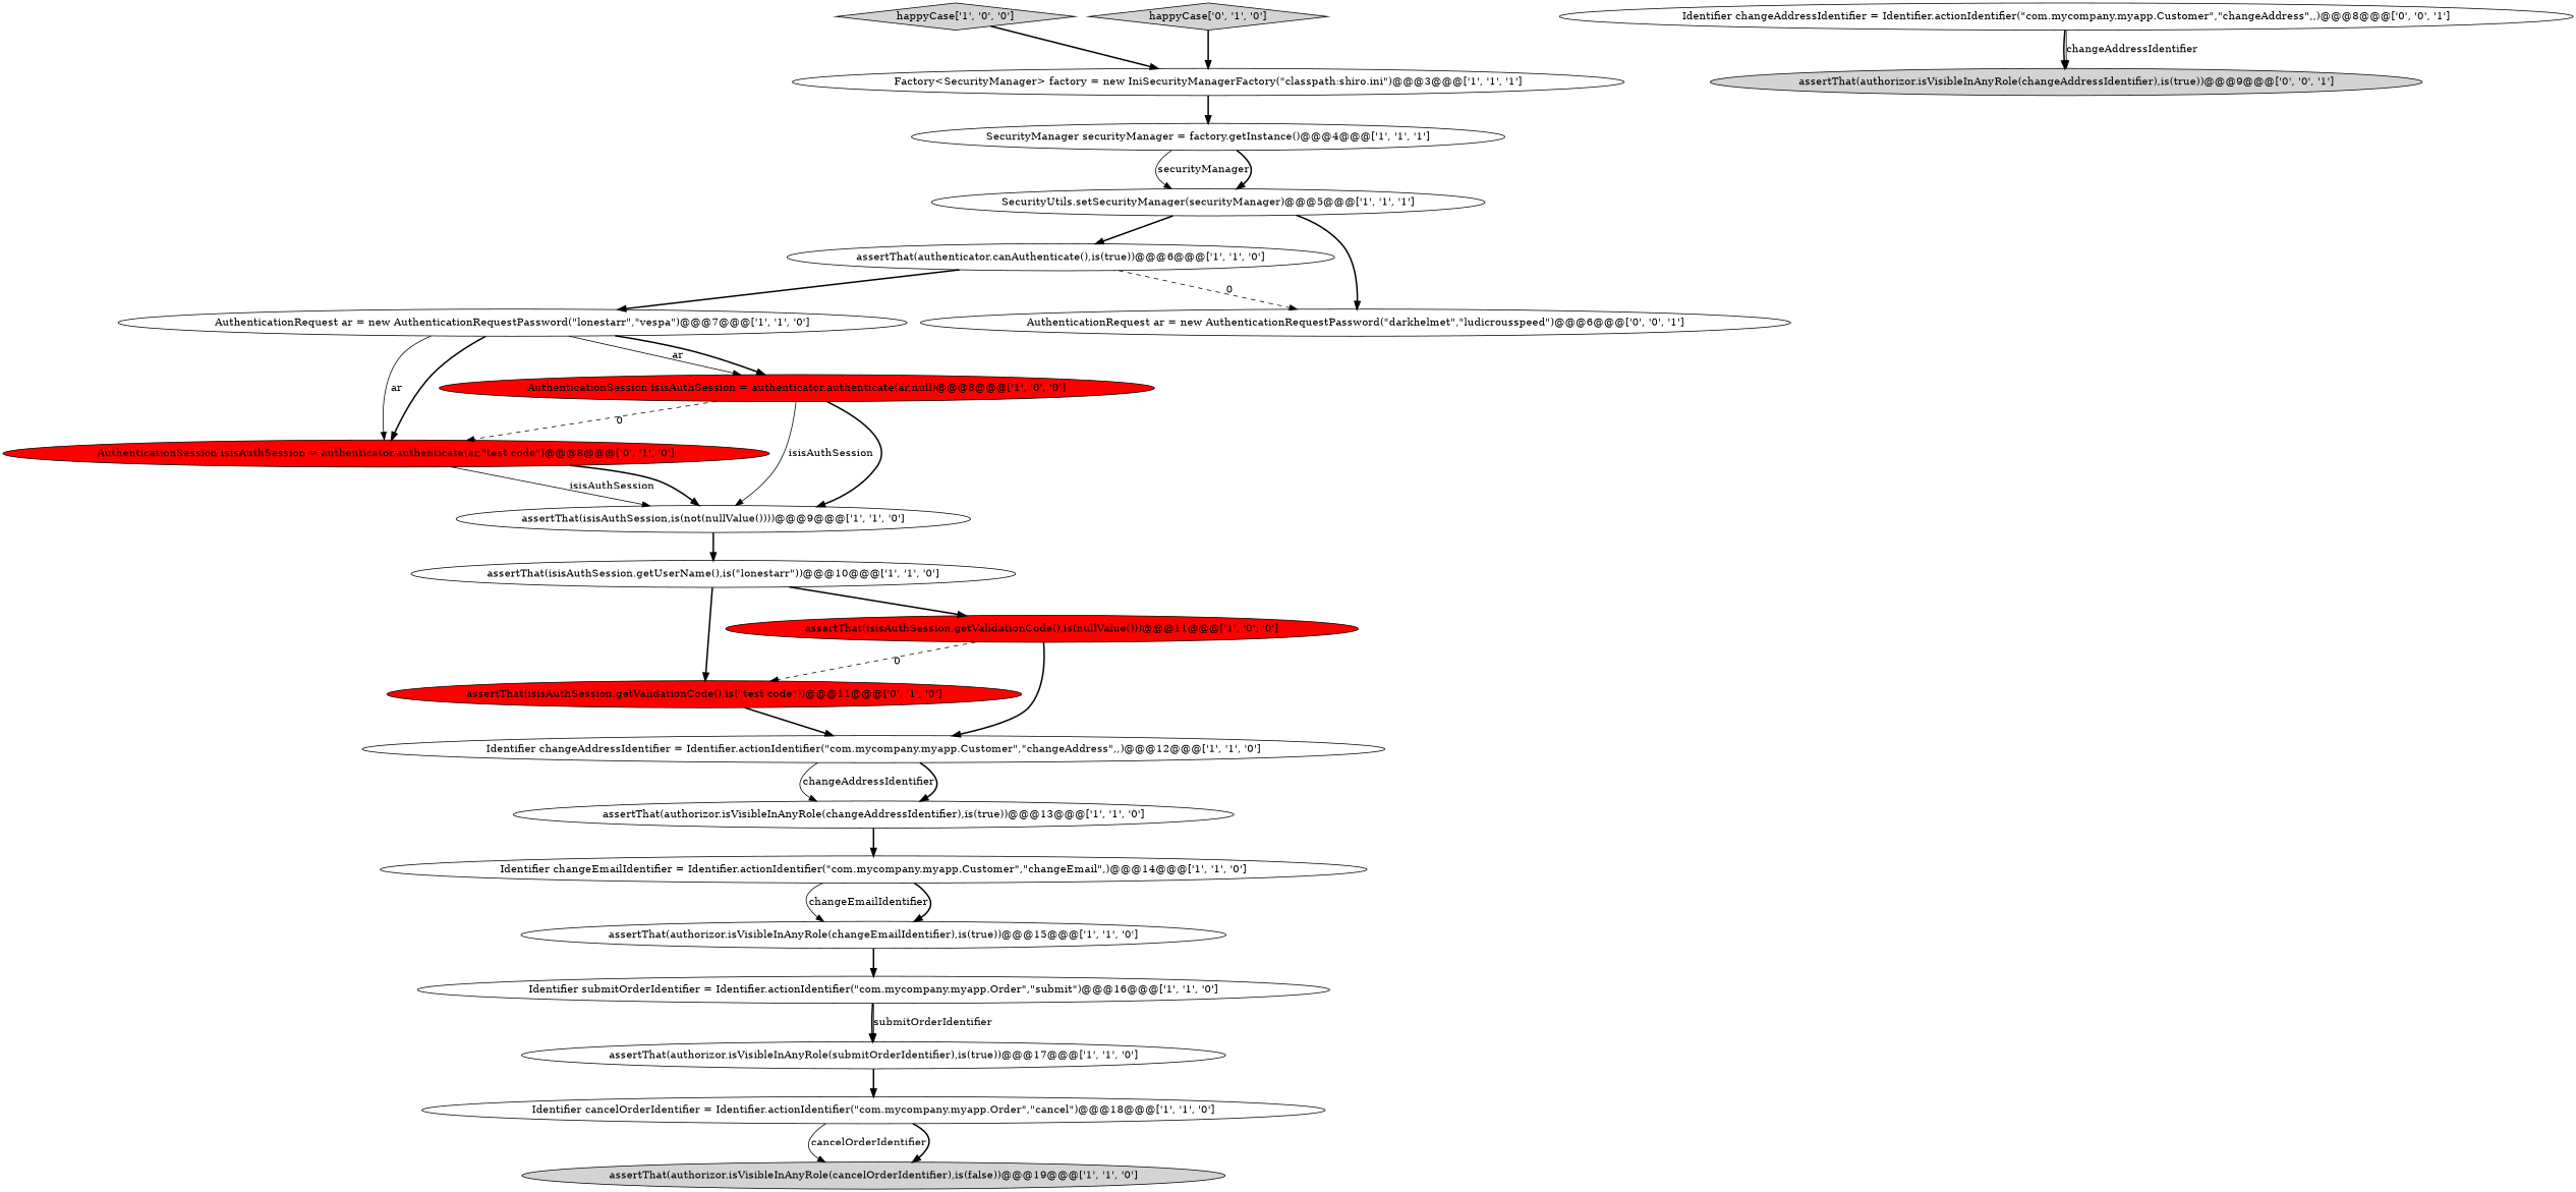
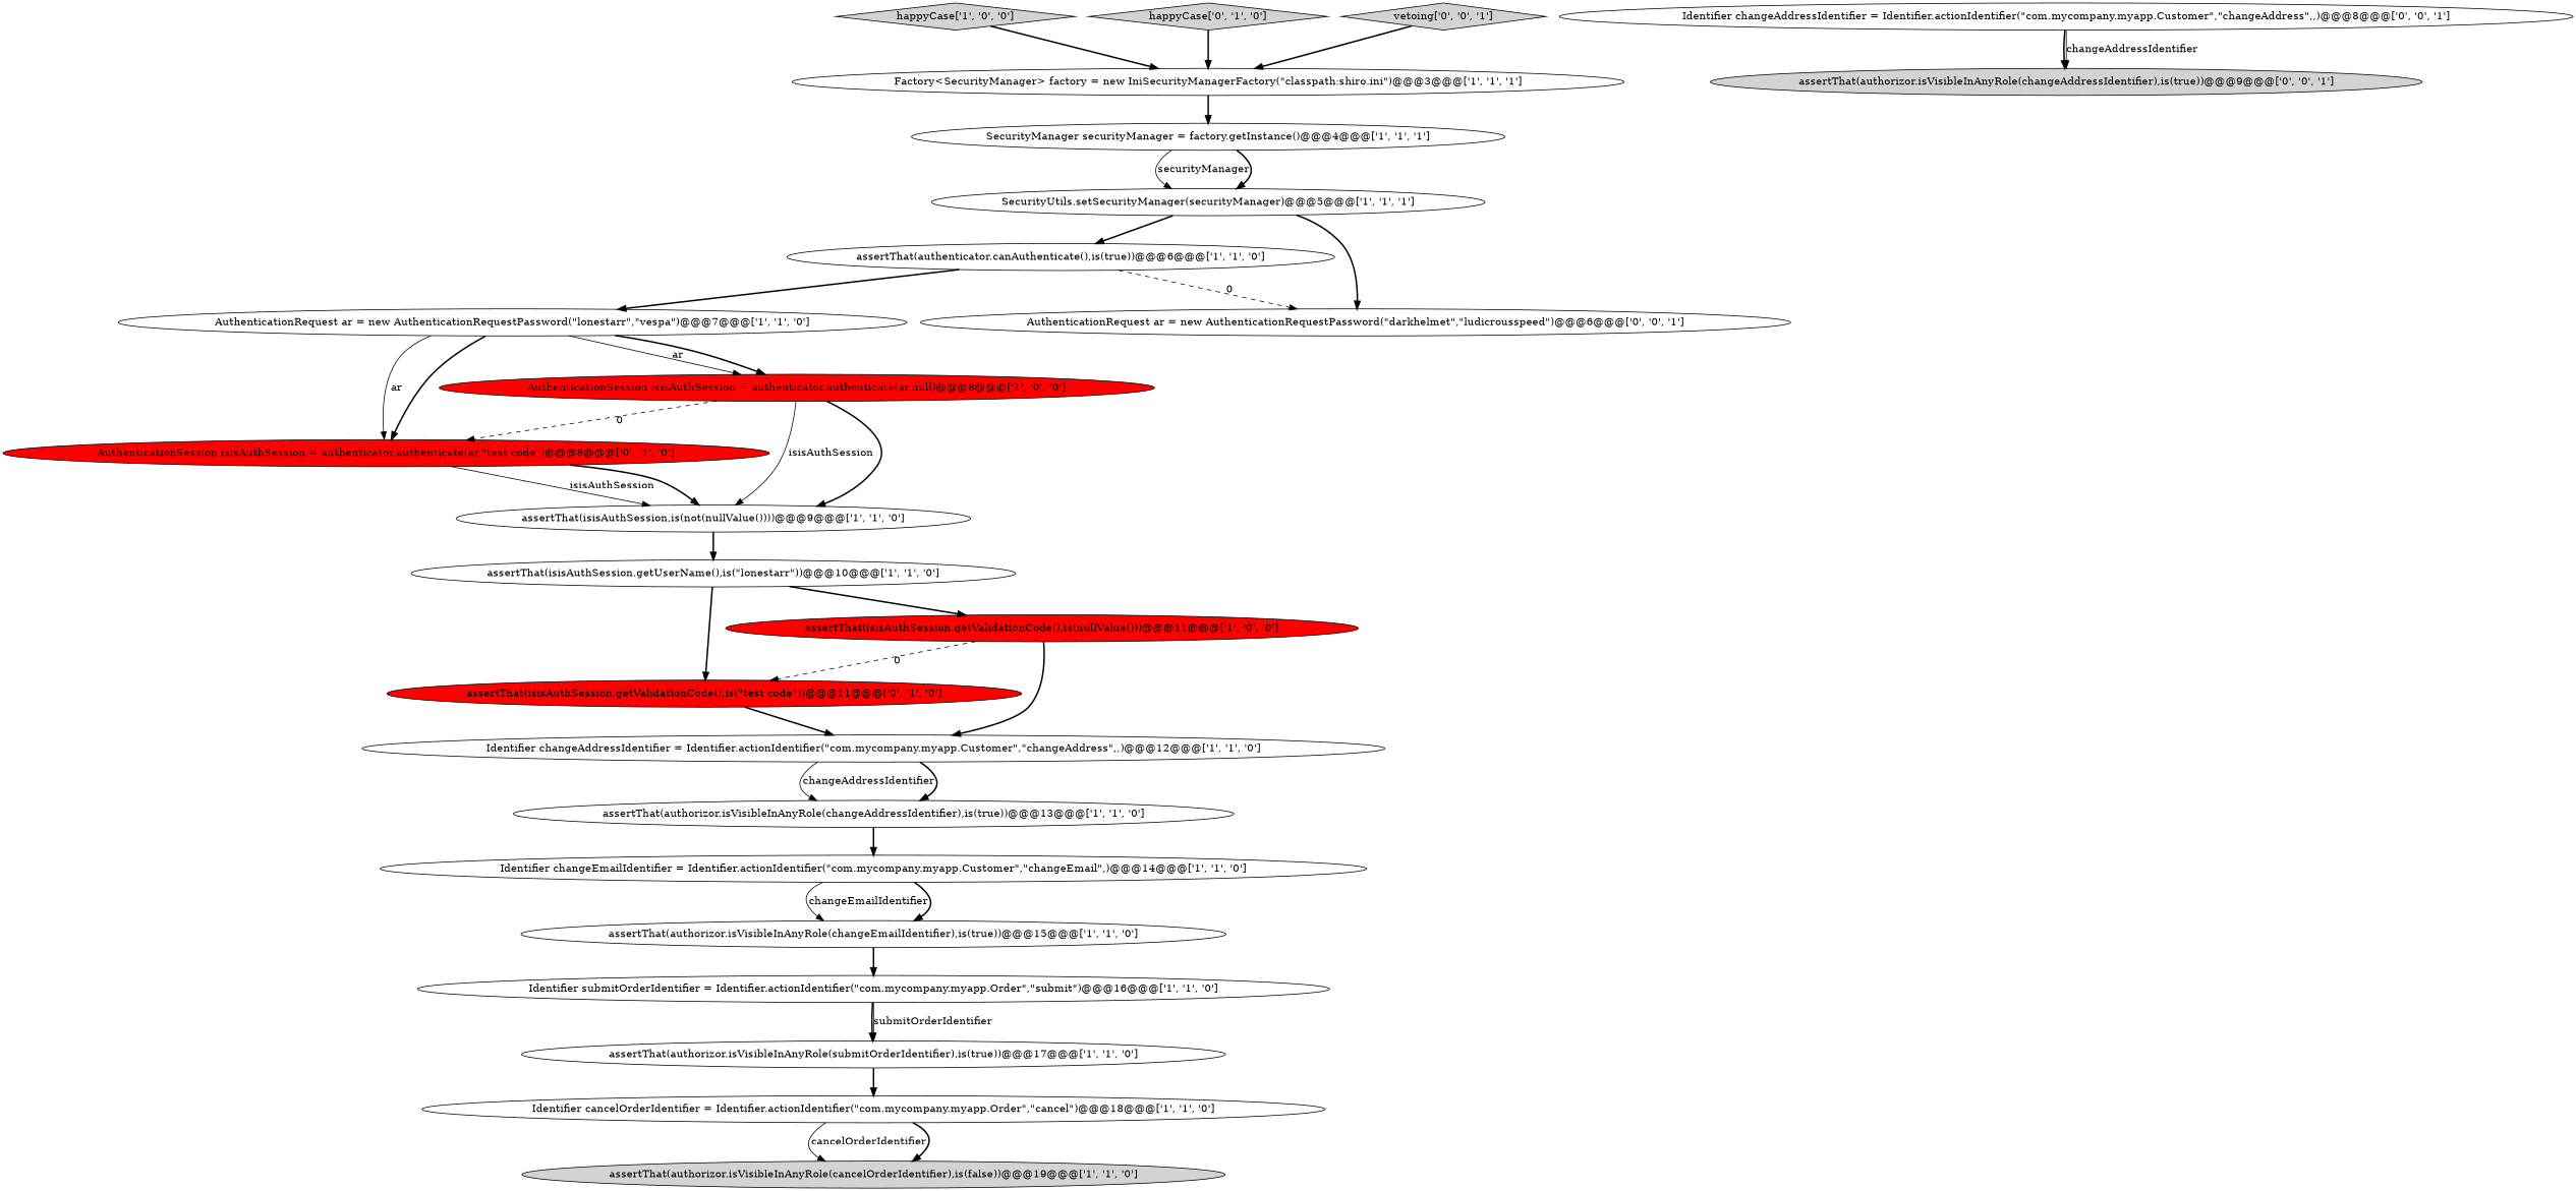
  digraph {
    node [fillcolor=white shape=ellipse style=filled]
    edge [style=bold]
    n1 [label="Factory<SecurityManager> factory = new IniSecurityManagerFactory(\"classpath:shiro.ini\")@@@3@@@['1', '1', '1']"]
    n2 [label="SecurityManager securityManager = factory.getInstance()@@@4@@@['1', '1', '1']"]
    n3 [label="SecurityUtils.setSecurityManager(securityManager)@@@5@@@['1', '1', '1']"]
    n4 [fillcolor=red label="AuthenticationSession isisAuthSession = authenticator.authenticate(ar,\"test code\")@@@8@@@['0', '1', '0']"]
    n5 [label="assertThat(isisAuthSession,is(not(nullValue())))@@@9@@@['1', '1', '0']"]
    n6 [label="assertThat(isisAuthSession.getUserName(),is(\"lonestarr\"))@@@10@@@['1', '1', '0']"]
    n7 [fillcolor=red label="assertThat(isisAuthSession.getValidationCode(),is(\"test code\"))@@@11@@@['0', '1', '0']"]
    n8 [fillcolor=red label="assertThat(isisAuthSession.getValidationCode(),is(nullValue()))@@@11@@@['1', '0', '0']"]
    n9 [fillcolor=lightgray label="happyCase['1', '0', '0']" shape=diamond]
    n10 [fillcolor=lightgray label="assertThat(authorizor.isVisibleInAnyRole(changeAddressIdentifier),is(true))@@@9@@@['0', '0', '1']"]
    n11 [label="Identifier changeAddressIdentifier = Identifier.actionIdentifier(\"com.mycompany.myapp.Customer\",\"changeAddress\",,)@@@12@@@['1', '1', '0']"]
    n12 [label="assertThat(authorizor.isVisibleInAnyRole(changeAddressIdentifier),is(true))@@@13@@@['1', '1', '0']"]
    n13 [label="assertThat(authorizor.isVisibleInAnyRole(submitOrderIdentifier),is(true))@@@17@@@['1', '1', '0']"]
    n14 [label="Identifier cancelOrderIdentifier = Identifier.actionIdentifier(\"com.mycompany.myapp.Order\",\"cancel\")@@@18@@@['1', '1', '0']"]
    n15 [fillcolor=lightgray label="assertThat(authorizor.isVisibleInAnyRole(cancelOrderIdentifier),is(false))@@@19@@@['1', '1', '0']"]
    n16 [label="AuthenticationRequest ar = new AuthenticationRequestPassword(\"lonestarr\",\"vespa\")@@@7@@@['1', '1', '0']"]
    n17 [fillcolor=red label="AuthenticationSession isisAuthSession = authenticator.authenticate(ar,null)@@@8@@@['1', '0', '0']"]
    n18 [label="assertThat(authorizor.isVisibleInAnyRole(changeEmailIdentifier),is(true))@@@15@@@['1', '1', '0']"]
    n19 [label="Identifier submitOrderIdentifier = Identifier.actionIdentifier(\"com.mycompany.myapp.Order\",\"submit\")@@@16@@@['1', '1', '0']"]
    n20 [label="Identifier changeEmailIdentifier = Identifier.actionIdentifier(\"com.mycompany.myapp.Customer\",\"changeEmail\",)@@@14@@@['1', '1', '0']"]
    n21 [label="Identifier changeAddressIdentifier = Identifier.actionIdentifier(\"com.mycompany.myapp.Customer\",\"changeAddress\",,)@@@8@@@['0', '0', '1']"]
    n22 [fillcolor=lightgray label="happyCase['0', '1', '0']" shape=diamond]
+   n23 [fillcolor=lightgray label="vetoing['0', '0', '1']" shape=diamond]
    n24 [label="assertThat(authenticator.canAuthenticate(),is(true))@@@6@@@['1', '1', '0']"]
    n25 [label="AuthenticationRequest ar = new AuthenticationRequestPassword(\"darkhelmet\",\"ludicrousspeed\")@@@6@@@['0', '0', '1']"]
    n1 -> n2
    n2 -> n3 [label=securityManager style=solid]
    n2 -> n3
    n3 -> n24
    n3 -> n25
    n4 -> n5 [label=isisAuthSession style=solid]
    n4 -> n5
    n5 -> n6
    n6 -> n7
    n6 -> n8
    n7 -> n11
    n8 -> n7 [label=0 style=dashed]
    n8 -> n11
    n9 -> n1
    n11 -> n12 [label=changeAddressIdentifier style=solid]
    n11 -> n12
    n12 -> n20
    n13 -> n14
    n14 -> n15 [label=cancelOrderIdentifier style=solid]
    n14 -> n15
    n16 -> n4 [label=ar style=solid]
    n16 -> n4
    n16 -> n17 [label=ar style=solid]
    n16 -> n17
    n17 -> n4 [label=0 style=dashed]
    n17 -> n5 [label=isisAuthSession style=solid]
    n17 -> n5
    n18 -> n19
    n19 -> n13
    n19 -> n13 [label=submitOrderIdentifier style=solid]
    n20 -> n18 [label=changeEmailIdentifier style=solid]
    n20 -> n18
    n21 -> n10
    n21 -> n10 [label=changeAddressIdentifier style=solid]
    n22 -> n1
+   n23 -> n1
    n24 -> n16
    n24 -> n25 [label=0 style=dashed]
  }
